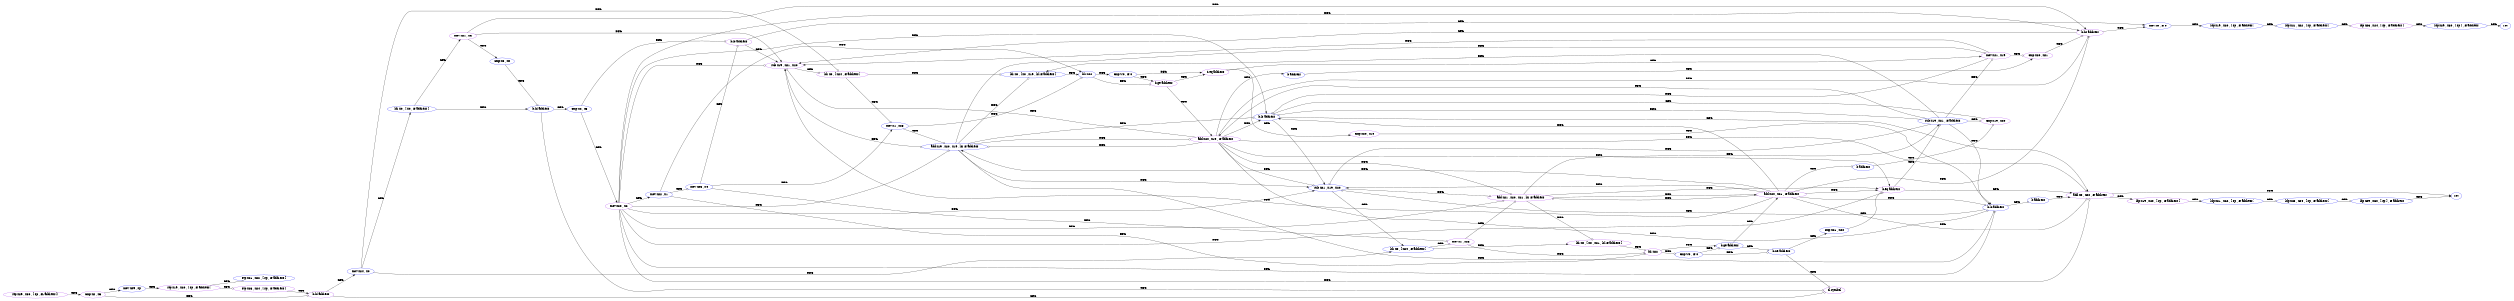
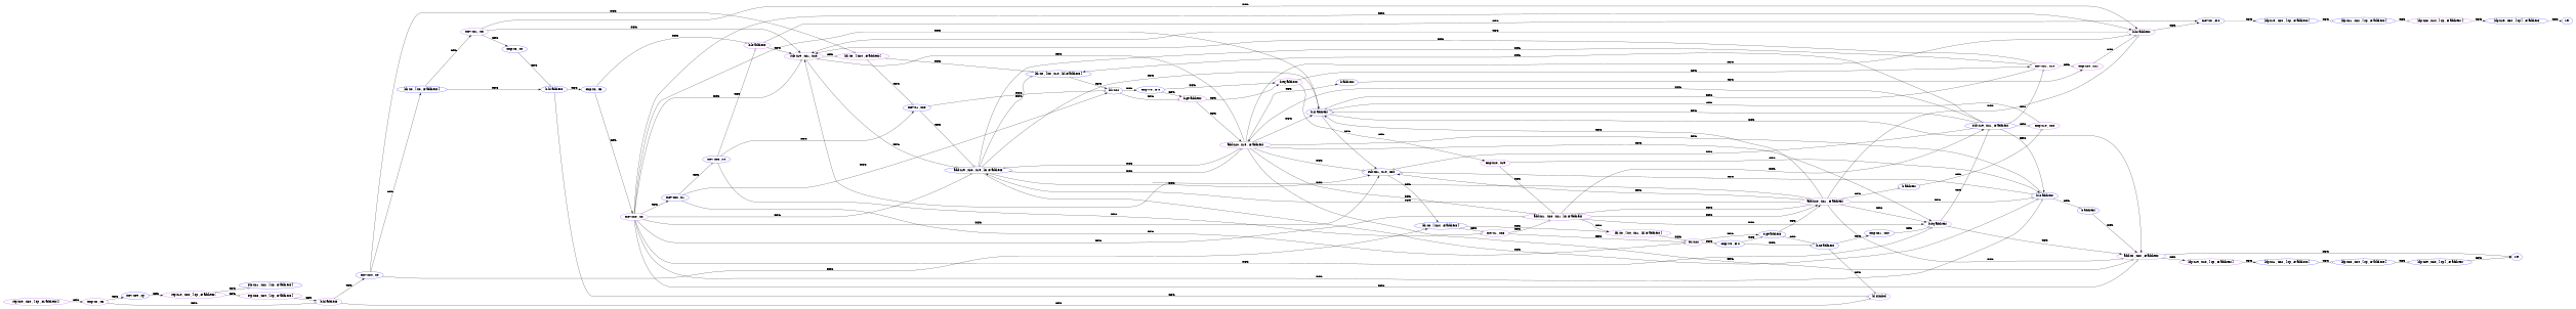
  digraph {
    rankdir=LR
    node [color=blue]
    edge [arrowhead=odot]
    n1 [color=purple label="stp x29 , x30 , [ sp , #- address ]!"]
    n2 [color=purple label="cmp x2 , x3"]
    n3 [label="mov x29 , sp"]
    n4 [color=purple label="b.hi address"]
    n5 [color=purple label="stp x19 , x20 , [ sp , # address ]"]
    n6 [color=purple label="bl symbol"]
    n7 [label="mov x24 , x0"]
    n8 [label="stp x21 , x22 , [ sp , # address ]"]
    n9 [color=purple label="stp x23 , x24 , [ sp , # address ]"]
    n10 [label="ldr x0 , [ x0 , # address ]"]
    n11 [color=purple label="ldr x0 , [ x24 , # address ]"]
    n12 [label="ldr x0 , [ x24 , # address ]"]
    n13 [color=purple label="mov x21 , x3"]
    n14 [label="b.hi address"]
    n15 [label="mov x1 , x23"]
    n16 [label="ldr x0 , [ x0 , x19 , lsl # address ]"]
    n17 [color=purple label="mov x1 , x23"]
    n18 [color=purple label="ldr x0 , [ x0 , x21 , lsl # address ]"]
    n19 [label="cmp x3 , x0"]
    n20 [color=purple label="sub x19 , x21 , x20"]
    n21 [color=purple label="b.hs address"]
    n22 [label="cmp x2 , x3"]
    n23 [label="add x19 , x20 , x19 , lsr # address"]
    n24 [label="mov x0 , # 0"]
    n25 [color=purple label="mov x20 , x2"]
    n26 [color=purple label="b.lo address"]
    n27 [label="mov x22 , x1"]
    n28 [label="b.lo address"]
    n29 [label="sub x21 , x19 , x20"]
    n30 [color=purple label="add x21 , x20 , x21 , lsr # address"]
    n31 [color=purple label="add x0 , x20 , # address"]
    n32 [color=purple label="b.eq address"]
    n33 [label="b.ls address"]
    n34 [label="mov x23 , x4"]
    n35 [label="blr x22"]
    n36 [color=purple label="blr x22"]
    n37 [color=purple label="add x20 , x19 , # address"]
    n38 [color=purple label="mov x21 , x19"]
    n39 [label="b address"]
    n40 [color=purple label="add x20 , x21 , # address"]
    n41 [label="sub x19 , x21 , # address"]
    n42 [color=purple label="ldp x19 , x20 , [ sp , # address ]"]
    n43 [label=ret]
    n44 [label="cmp w0 , # 0"]
    n45 [color=purple label="b.ge address"]
    n46 [label="cmp w0 , # 0"]
    n47 [label="b.ge address"]
    n48 [label="ldp x19 , x20 , [ sp , # address ]"]
    n49 [label="ldp x21 , x22 , [ sp , # address ]"]
    n50 [label="b address"]
    n51 [color=purple label="cmp x20 , x21"]
    n52 [color=purple label="b.eq address"]
    n53 [color=purple label="cmp x20 , x19"]
    n54 [color=purple label="ldp x23 , x24 , [ sp , # address ]"]
    n55 [label="ldp x29 , x30 , [ sp ] , # address"]
    n56 [label=ret]
    n57 [label="b address"]
    n58 [color=purple label="cmp x19 , x20"]
    n59 [label="b.ne address"]
    n60 [label="cmp x21 , x20"]
    n61 [label="ldp x21 , x22 , [ sp , # address ]"]
    n62 [label="ldp x23 , x24 , [ sp , # address ]"]
    n63 [label="ldp x29 , x30 , [ sp ] , # address"]
    n1 -> n2 [arrowhead=normal label=CFG]
    n2 -> n3 [arrowhead=normal label=CFG]
    n2 -> n4 [label=DFG]
    n3 -> n5 [arrowhead=normal label=CFG]
    n4 -> n6 [label=CFG]
    n4 -> n7 [arrowhead=normal label=CFG]
    n5 -> n8 [label=CFG]
    n5 -> n9 [label=CFG]
    n7 -> n10 [arrowhead=normal label=CFG]
    n7 -> n11 [label=DFG]
    n7 -> n12 [arrowhead=normal label=DFG]
    n9 -> n4 [arrowhead=normal label=CFG]
    n10 -> n13 [arrowhead=normal label=CFG]
    n10 -> n14 [arrowhead=normal label=DFG]
    n11 -> n15 [label=CFG]
    n11 -> n16 [label=DFG]
    n12 -> n17 [label=CFG]
    n12 -> n18 [arrowhead=normal label=DFG]
    n13 -> n19 [arrowhead=normal label=CFG]
    n13 -> n20 [arrowhead=normal label=DFG]
    n13 -> n21 [arrowhead=normal label=DFG]
    n14 -> n6 [label=CFG]
    n14 -> n22 [arrowhead=normal label=CFG]
    n15 -> n23 [label=CFG]
    n15 -> n35 [label=DFG]
    n16 -> n35 [arrowhead=normal label=DFG]
    n17 -> n30 [label=CFG]
    n17 -> n36 [label=DFG]
    n18 -> n36 [label=DFG]
    n19 -> n14 [label=CFG]
    n20 -> n11 [label=CFG]
    n20 -> n23 [label=DFG]
    n21 -> n20 [arrowhead=normal label=CFG]
    n21 -> n24 [arrowhead=normal label=CFG]
    n22 -> n25 [arrowhead=normal label=CFG]
    n22 -> n26 [label=DFG]
    n23 -> n16 [label=DFG]
    n23 -> n28 [label=DFG]
    n23 -> n29 [arrowhead=normal label=DFG]
    n23 -> n33 [label=DFG]
    n23 -> n37 [label=DFG]
    n23 -> n38 [label=DFG]
    n24 -> n48 [arrowhead=normal label=CFG]
    n25 -> n20 [label=DFG]
    n25 -> n21 [arrowhead=normal label=DFG]
    n25 -> n23 [label=DFG]
    n25 -> n27 [arrowhead=normal label=CFG]
    n25 -> n28 [label=DFG]
    n25 -> n29 [arrowhead=normal label=DFG]
    n25 -> n30 [label=DFG]
    n25 -> n31 [label=DFG]
    n25 -> n32 [label=DFG]
    n25 -> n33 [arrowhead=normal label=DFG]
    n26 -> n20 [arrowhead=normal label=CFG]
    n26 -> n24 [arrowhead=normal label=CFG]
    n27 -> n34 [label=CFG]
    n27 -> n35 [arrowhead=normal label=DFG]
    n27 -> n36 [label=DFG]
    n28 -> n29 [label=CFG]
    n28 -> n39 [label=CFG]
    n29 -> n12 [arrowhead=normal label=CFG]
-   n29 -> n30 [label=DFG]
+   n53 -> n30 [label=DFG]
    n30 -> n18 [label=DFG]
    n30 -> n32 [arrowhead=normal label=DFG]
    n30 -> n40 [arrowhead=normal label=DFG]
    n30 -> n41 [arrowhead=normal label=DFG]
    n31 -> n42 [arrowhead=normal label=CFG]
    n31 -> n43 [arrowhead=normal label=DFG]
    n32 -> n31 [arrowhead=normal label=CFG]
    n32 -> n41 [label=CFG]
    n33 -> n29 [arrowhead=normal label=CFG]
    n33 -> n31 [arrowhead=normal label=CFG]
    n34 -> n15 [arrowhead=normal label=DFG]
    n34 -> n17 [label=DFG]
    n34 -> n26 [label=CFG]
    n35 -> n44 [arrowhead=normal label=DFG]
    n35 -> n45 [label=DFG]
    n36 -> n46 [label=DFG]
    n36 -> n47 [arrowhead=normal label=DFG]
    n37 -> n20 [label=DFG]
    n37 -> n21 [label=DFG]
    n37 -> n23 [label=DFG]
    n37 -> n28 [label=DFG]
    n37 -> n29 [label=DFG]
    n37 -> n30 [label=DFG]
    n37 -> n31 [label=DFG]
    n37 -> n32 [arrowhead=normal label=DFG]
    n37 -> n33 [arrowhead=normal label=DFG]
    n37 -> n50 [arrowhead=normal label=CFG]
    n38 -> n20 [arrowhead=normal label=DFG]
    n38 -> n33 [label=DFG]
    n38 -> n51 [label=CFG]
    n39 -> n31 [arrowhead=normal label=CFG]
    n40 -> n20 [arrowhead=normal label=DFG]
    n40 -> n21 [label=DFG]
    n40 -> n23 [arrowhead=normal label=DFG]
    n40 -> n28 [label=DFG]
    n40 -> n29 [arrowhead=normal label=DFG]
    n40 -> n30 [label=DFG]
    n40 -> n31 [label=DFG]
    n40 -> n32 [arrowhead=normal label=DFG]
    n40 -> n33 [arrowhead=normal label=DFG]
    n40 -> n57 [label=CFG]
    n41 -> n16 [arrowhead=normal label=DFG]
    n41 -> n28 [arrowhead=normal label=DFG]
    n41 -> n29 [label=DFG]
    n41 -> n33 [label=DFG]
    n41 -> n37 [arrowhead=normal label=DFG]
    n41 -> n38 [label=DFG]
    n41 -> n58 [label=CFG]
    n42 -> n61 [arrowhead=normal label=CFG]
    n44 -> n45 [arrowhead=normal label=CFG]
    n44 -> n52 [arrowhead=normal label=DFG]
    n45 -> n37 [arrowhead=normal label=CFG]
    n45 -> n52 [arrowhead=normal label=CFG]
    n46 -> n47 [label=CFG]
    n46 -> n59 [label=DFG]
    n47 -> n40 [arrowhead=normal label=CFG]
    n47 -> n59 [label=CFG]
    n48 -> n49 [label=CFG]
    n49 -> n54 [label=CFG]
    n50 -> n51 [arrowhead=normal label=CFG]
    n51 -> n21 [label=CFG]
    n52 -> n38 [arrowhead=normal label=CFG]
    n52 -> n53 [arrowhead=normal label=CFG]
    n53 -> n28 [arrowhead=normal label=CFG]
    n54 -> n55 [arrowhead=normal label=CFG]
    n55 -> n56 [arrowhead=normal label=CFG]
    n57 -> n58 [label=CFG]
    n58 -> n33 [label=CFG]
    n59 -> n6 [label=CFG]
    n59 -> n60 [arrowhead=normal label=CFG]
    n60 -> n32 [label=CFG]
    n61 -> n62 [label=CFG]
    n62 -> n63 [label=CFG]
    n63 -> n43 [arrowhead=normal label=CFG]
  }
